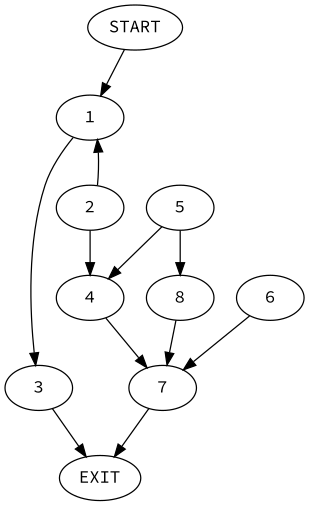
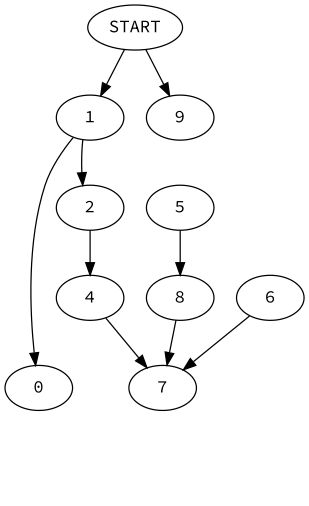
  digraph {
    fontname="Source Code Pro"
    node [fontname="Source Code Pro"]
    edge [fontname="Source Code Pro"]
    n1 [label=START]
    1
+   9
    2
-   3
-   n6 [label=EXIT]
+   3 [label=0]
    4
    7
    5
    8
    6
    n1 -> 1
-   2 -> 1
+   n1 -> 9
+   1 -> 2
    1 -> 3
    2 -> 4
-   3 -> n6
    4 -> 7
-   7 -> n6
-   5 -> 4
    5 -> 8
    8 -> 7
    6 -> 7
  }
